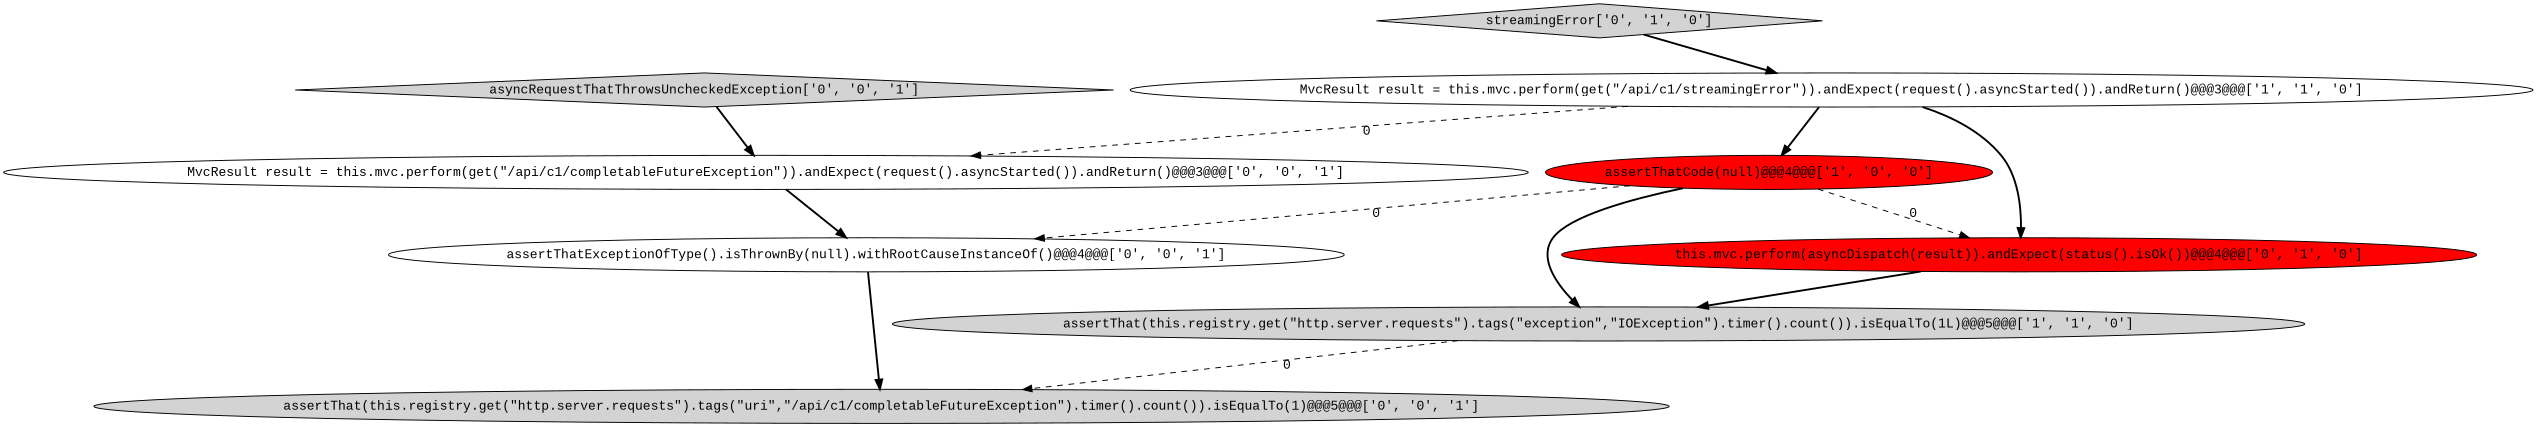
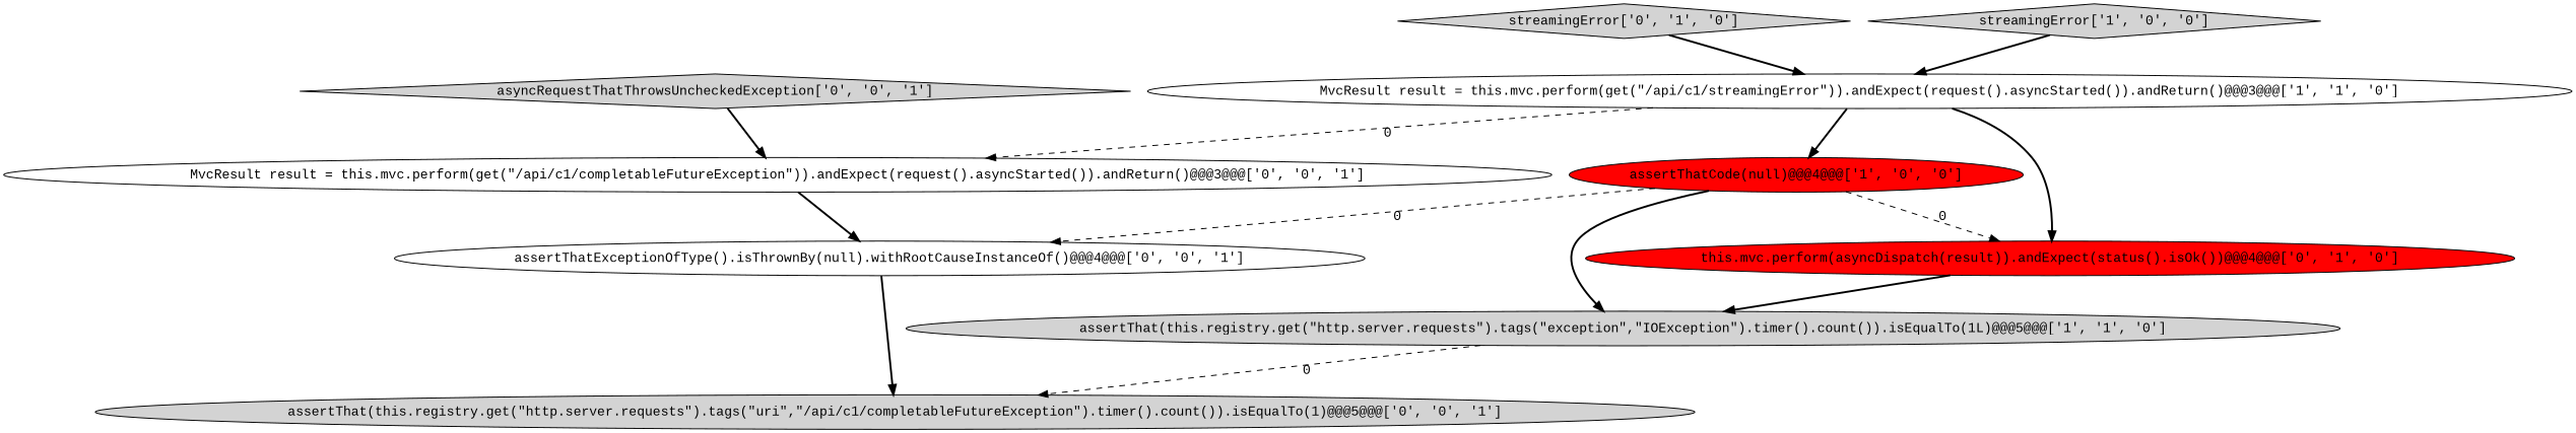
  digraph {
    fontname="Liberation Mono"
    node [fillcolor=lightgray shape=ellipse style=filled fontname="Liberation Mono"]
    edge [style=bold fontname="Liberation Mono"]
    n1 [label="streamingError['0', '1', '0']" shape=diamond]
    n2 [fillcolor=white label="MvcResult result = this.mvc.perform(get(\"/api/c1/streamingError\")).andExpect(request().asyncStarted()).andReturn()@@@3@@@['1', '1', '0']"]
    n3 [label="assertThat(this.registry.get(\"http.server.requests\").tags(\"uri\",\"/api/c1/completableFutureException\").timer().count()).isEqualTo(1)@@@5@@@['0', '0', '1']"]
    n4 [fillcolor=white label="assertThatExceptionOfType().isThrownBy(null).withRootCauseInstanceOf()@@@4@@@['0', '0', '1']"]
    n5 [fillcolor=red label="assertThatCode(null)@@@4@@@['1', '0', '0']"]
    n6 [fillcolor=red label="this.mvc.perform(asyncDispatch(result)).andExpect(status().isOk())@@@4@@@['0', '1', '0']"]
    n7 [label="assertThat(this.registry.get(\"http.server.requests\").tags(\"exception\",\"IOException\").timer().count()).isEqualTo(1L)@@@5@@@['1', '1', '0']"]
    n8 [label="asyncRequestThatThrowsUncheckedException['0', '0', '1']" shape=diamond]
    n9 [fillcolor=white label="MvcResult result = this.mvc.perform(get(\"/api/c1/completableFutureException\")).andExpect(request().asyncStarted()).andReturn()@@@3@@@['0', '0', '1']"]
+   n10 [label="streamingError['1', '0', '0']" shape=diamond]
    n1 -> n2
    n2 -> n5
    n2 -> n6
    n2 -> n9 [label=0 style=dashed]
    n4 -> n3
    n5 -> n4 [label=0 style=dashed]
    n5 -> n6 [label=0 style=dashed]
    n5 -> n7
    n6 -> n7
    n7 -> n3 [label=0 style=dashed]
    n8 -> n9
    n9 -> n4
+   n10 -> n2
  }
